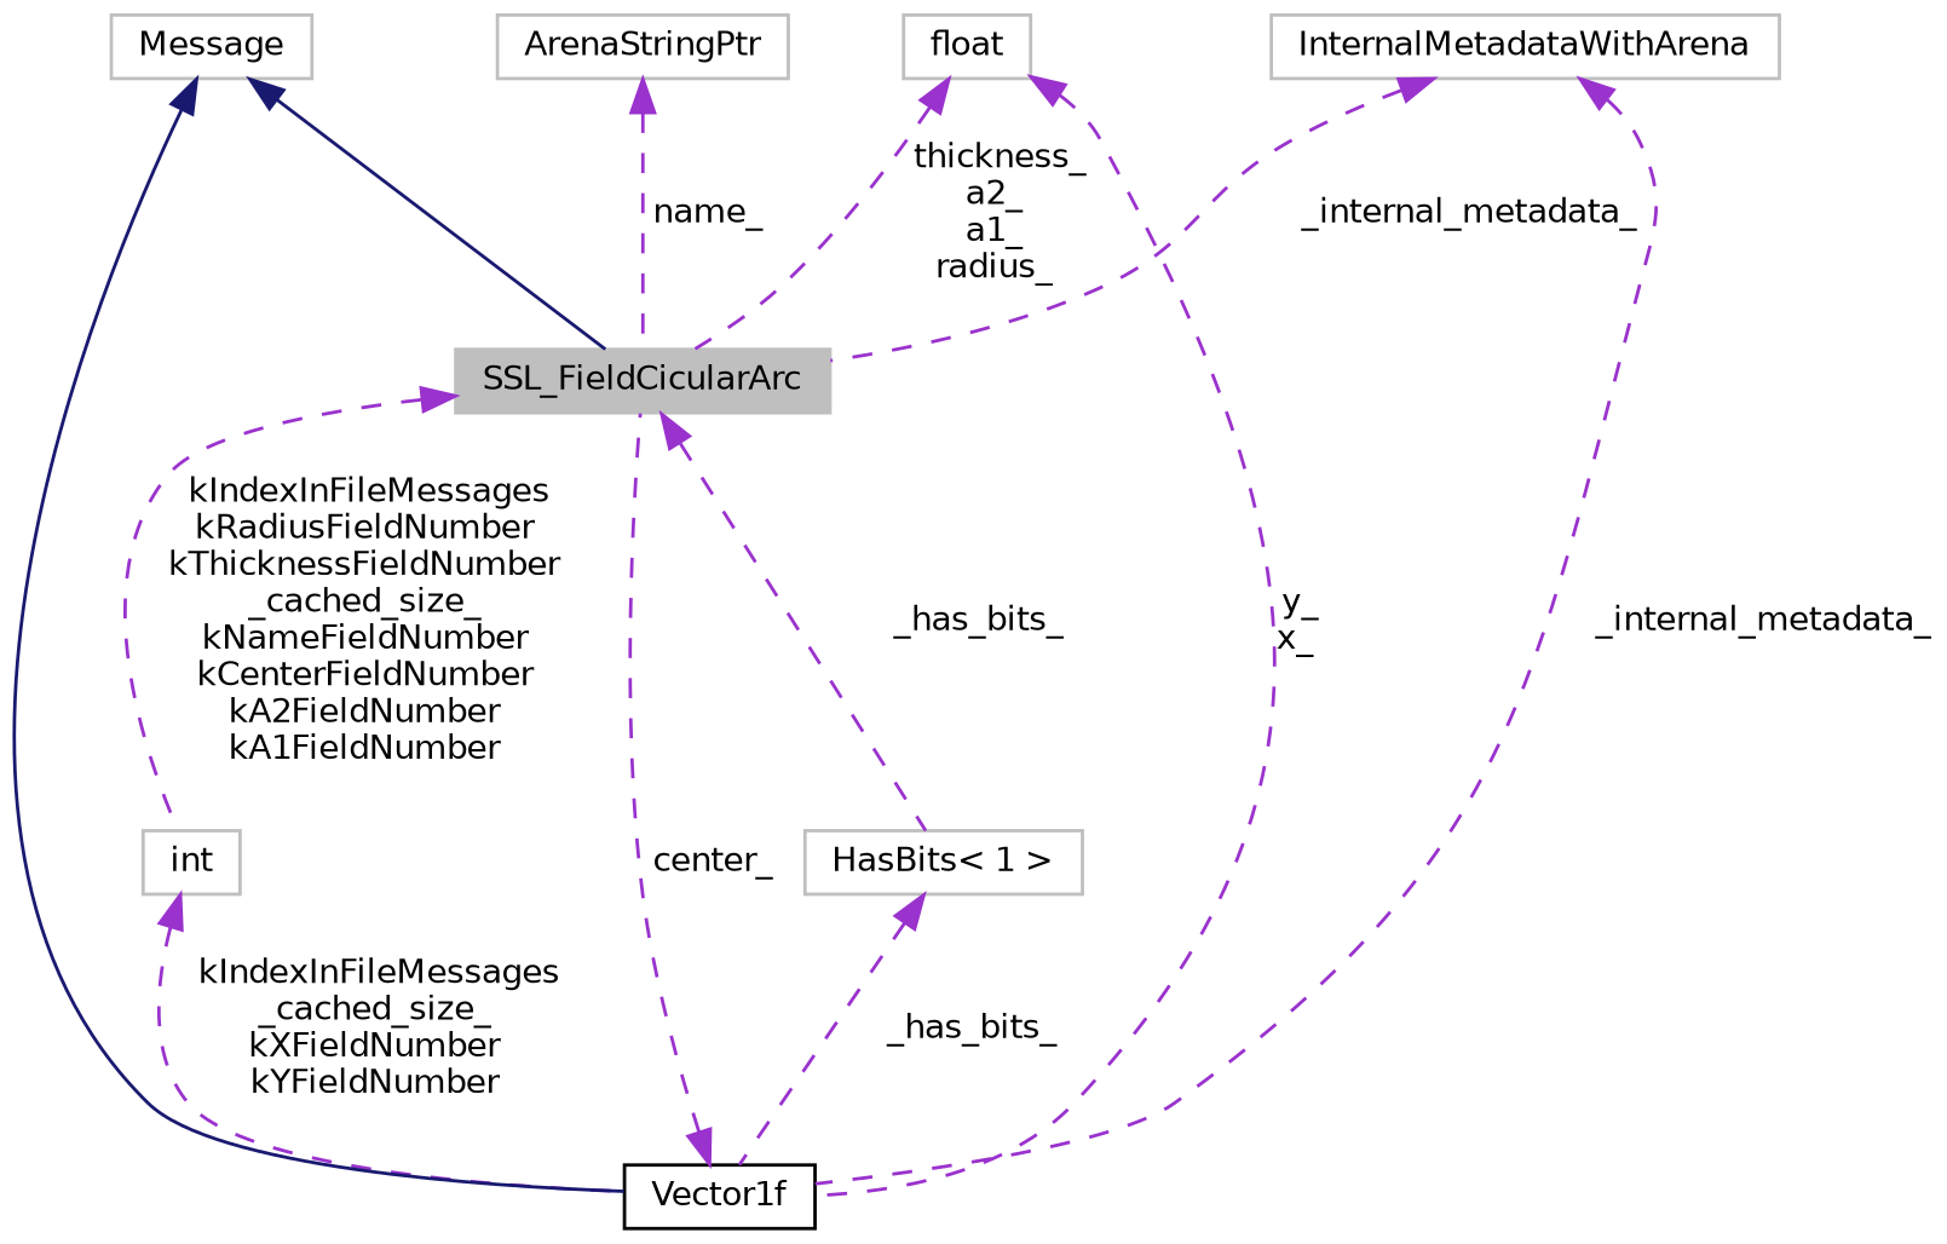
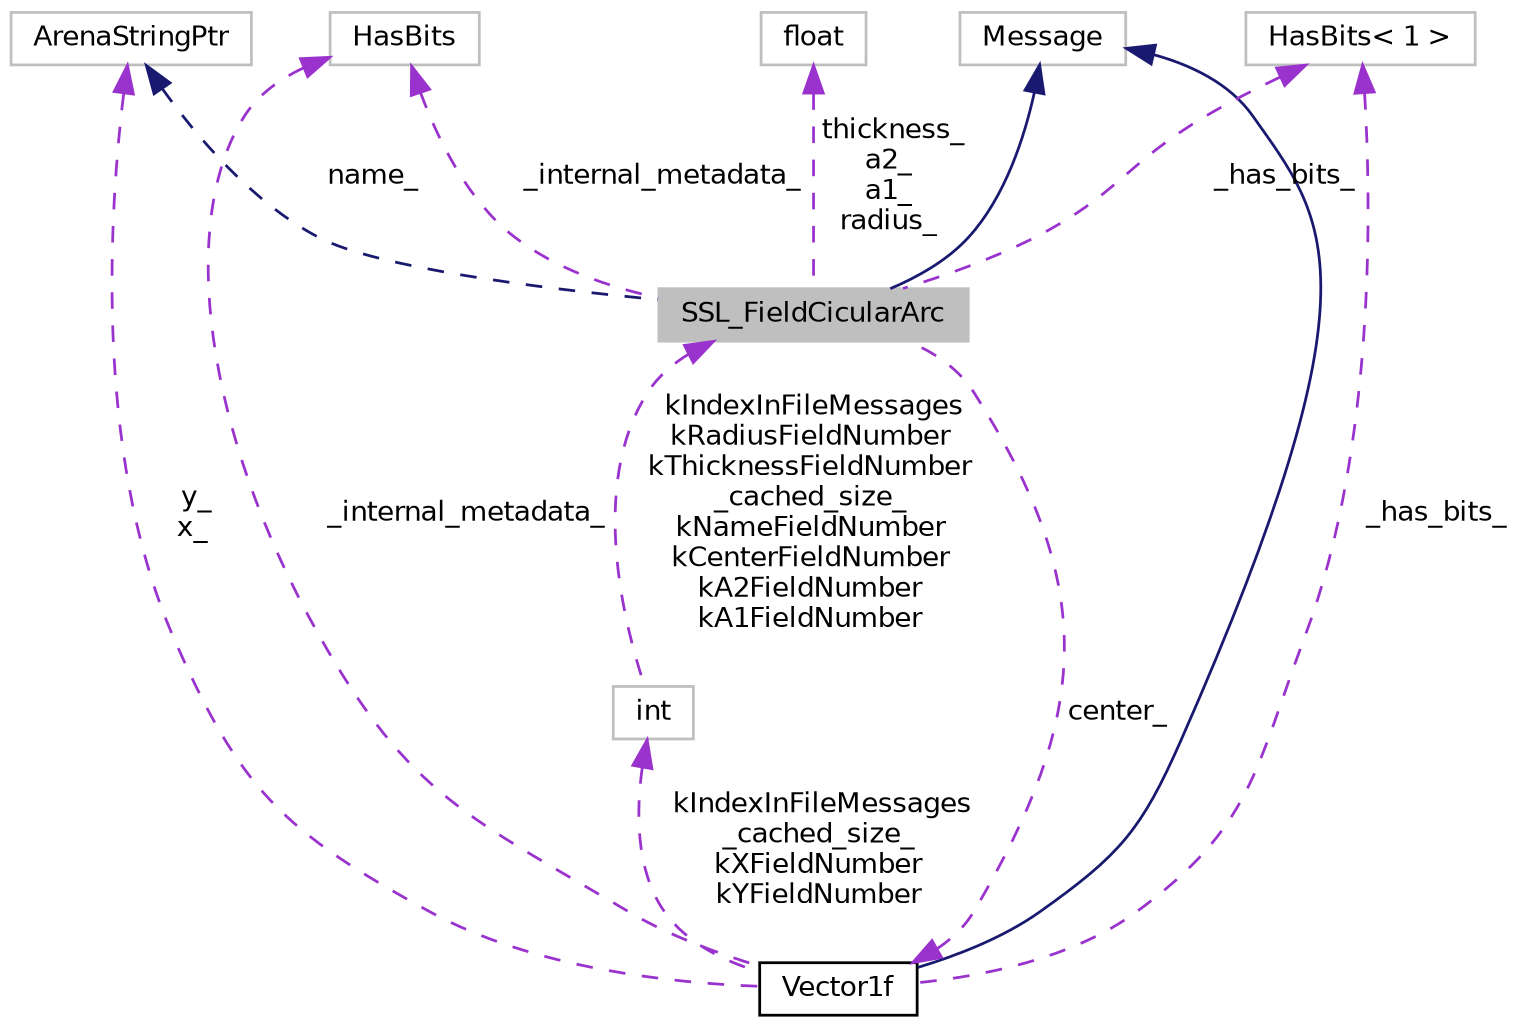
  digraph {
    fontname="DejaVu Sans"
    node [color=grey75 fillcolor=white fontname="DejaVu Sans" fontsize=10 shape=record style=filled]
    edge [color=darkorchid3 dir=back fontname="DejaVu Sans" fontsize=10 labelfontname=Helvetica labelfontsize=10 style=dashed]
    n1 [fillcolor=grey75 fontcolor=black height=0.2 label=SSL_FieldCicularArc width=0.4]
    n2 [height=0.2 label=int width=0.4]
    n3 [height=0.2 label=Message width=0.4]
    n4 [color=black height=0.2 label=Vector1f width=0.4]
    n5 [height=0.2 label=ArenaStringPtr width=0.4]
    n6 [height=0.2 label="HasBits\< 1 \>" width=0.4]
-   n7 [height=0.2 label=InternalMetadataWithArena width=0.4]
+   n7 [height=0.2 label=HasBits width=0.4]
    n8 [height=0.2 label=float width=0.4]
    n1 -> n2 [label=" kIndexInFileMessages\nkRadiusFieldNumber\nkThicknessFieldNumber\n_cached_size_\nkNameFieldNumber\nkCenterFieldNumber\nkA2FieldNumber\nkA1FieldNumber"]
    n2 -> n4 [label=" kIndexInFileMessages\n_cached_size_\nkXFieldNumber\nkYFieldNumber"]
    n3 -> n1 [color=midnightblue style=solid]
    n3 -> n4 [color=midnightblue style=solid]
    n4 -> n1 [label=" center_"]
-   n5 -> n1 [label=" name_"]
-   n1 -> n6 [label=" _has_bits_"]
+   n5 -> n1 [color=midnightblue label=" name_"]
+   n6 -> n1 [label=" _has_bits_"]
    n6 -> n4 [label=" _has_bits_"]
    n7 -> n1 [label=" _internal_metadata_"]
    n7 -> n4 [label=" _internal_metadata_"]
    n8 -> n1 [label=" thickness_\na2_\na1_\nradius_"]
-   n8 -> n4 [label=" y_\nx_"]
+   n5 -> n4 [label=" y_\nx_"]
  }
